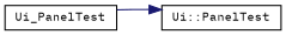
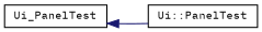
  digraph {
    rankdir=LR
    fontname="IBM Plex Mono"
    node [color=black fillcolor=white fontname="IBM Plex Mono" fontsize=10 shape=record style=filled]
    n1 [height=0.2 label=Ui_PanelTest width=0.4]
    n2 [height=0.2 label="Ui::PanelTest" width=0.4]
-   n2 -> n1 [color=midnightblue dir=back fontname="IBM Plex Mono" fontsize=10 labelfontname=Helvetica labelfontsize=10 style=solid]
+   n1 -> n2 [color=midnightblue dir=back fontname="IBM Plex Mono" fontsize=10 labelfontname=Helvetica labelfontsize=10 style=solid]
  }
